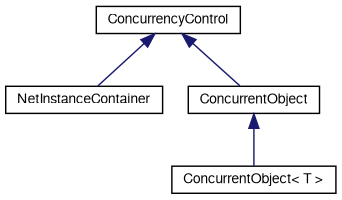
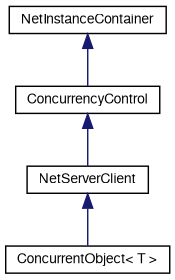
  digraph {
    rankdir=TB
    node [color=black fillcolor=white fontname=FreeSans fontsize=10 shape=record style=filled]
    edge [color=midnightblue dir=back fontname=FreeSans fontsize=10 labelfontname=FreeSans labelfontsize=10 style=solid]
    n1 [height=0.2 label=ConcurrencyControl width=0.4]
    n2 [height=0.2 label=NetInstanceContainer width=0.4]
-   n3 [height=0.2 label=ConcurrentObject width=0.4]
+   n3 [height=0.2 label=NetServerClient width=0.4]
    n4 [height=0.2 label="ConcurrentObject\< T \>" width=0.4]
-   n1 -> n2
+   n2 -> n1
    n1 -> n3
    n3 -> n4
  }
